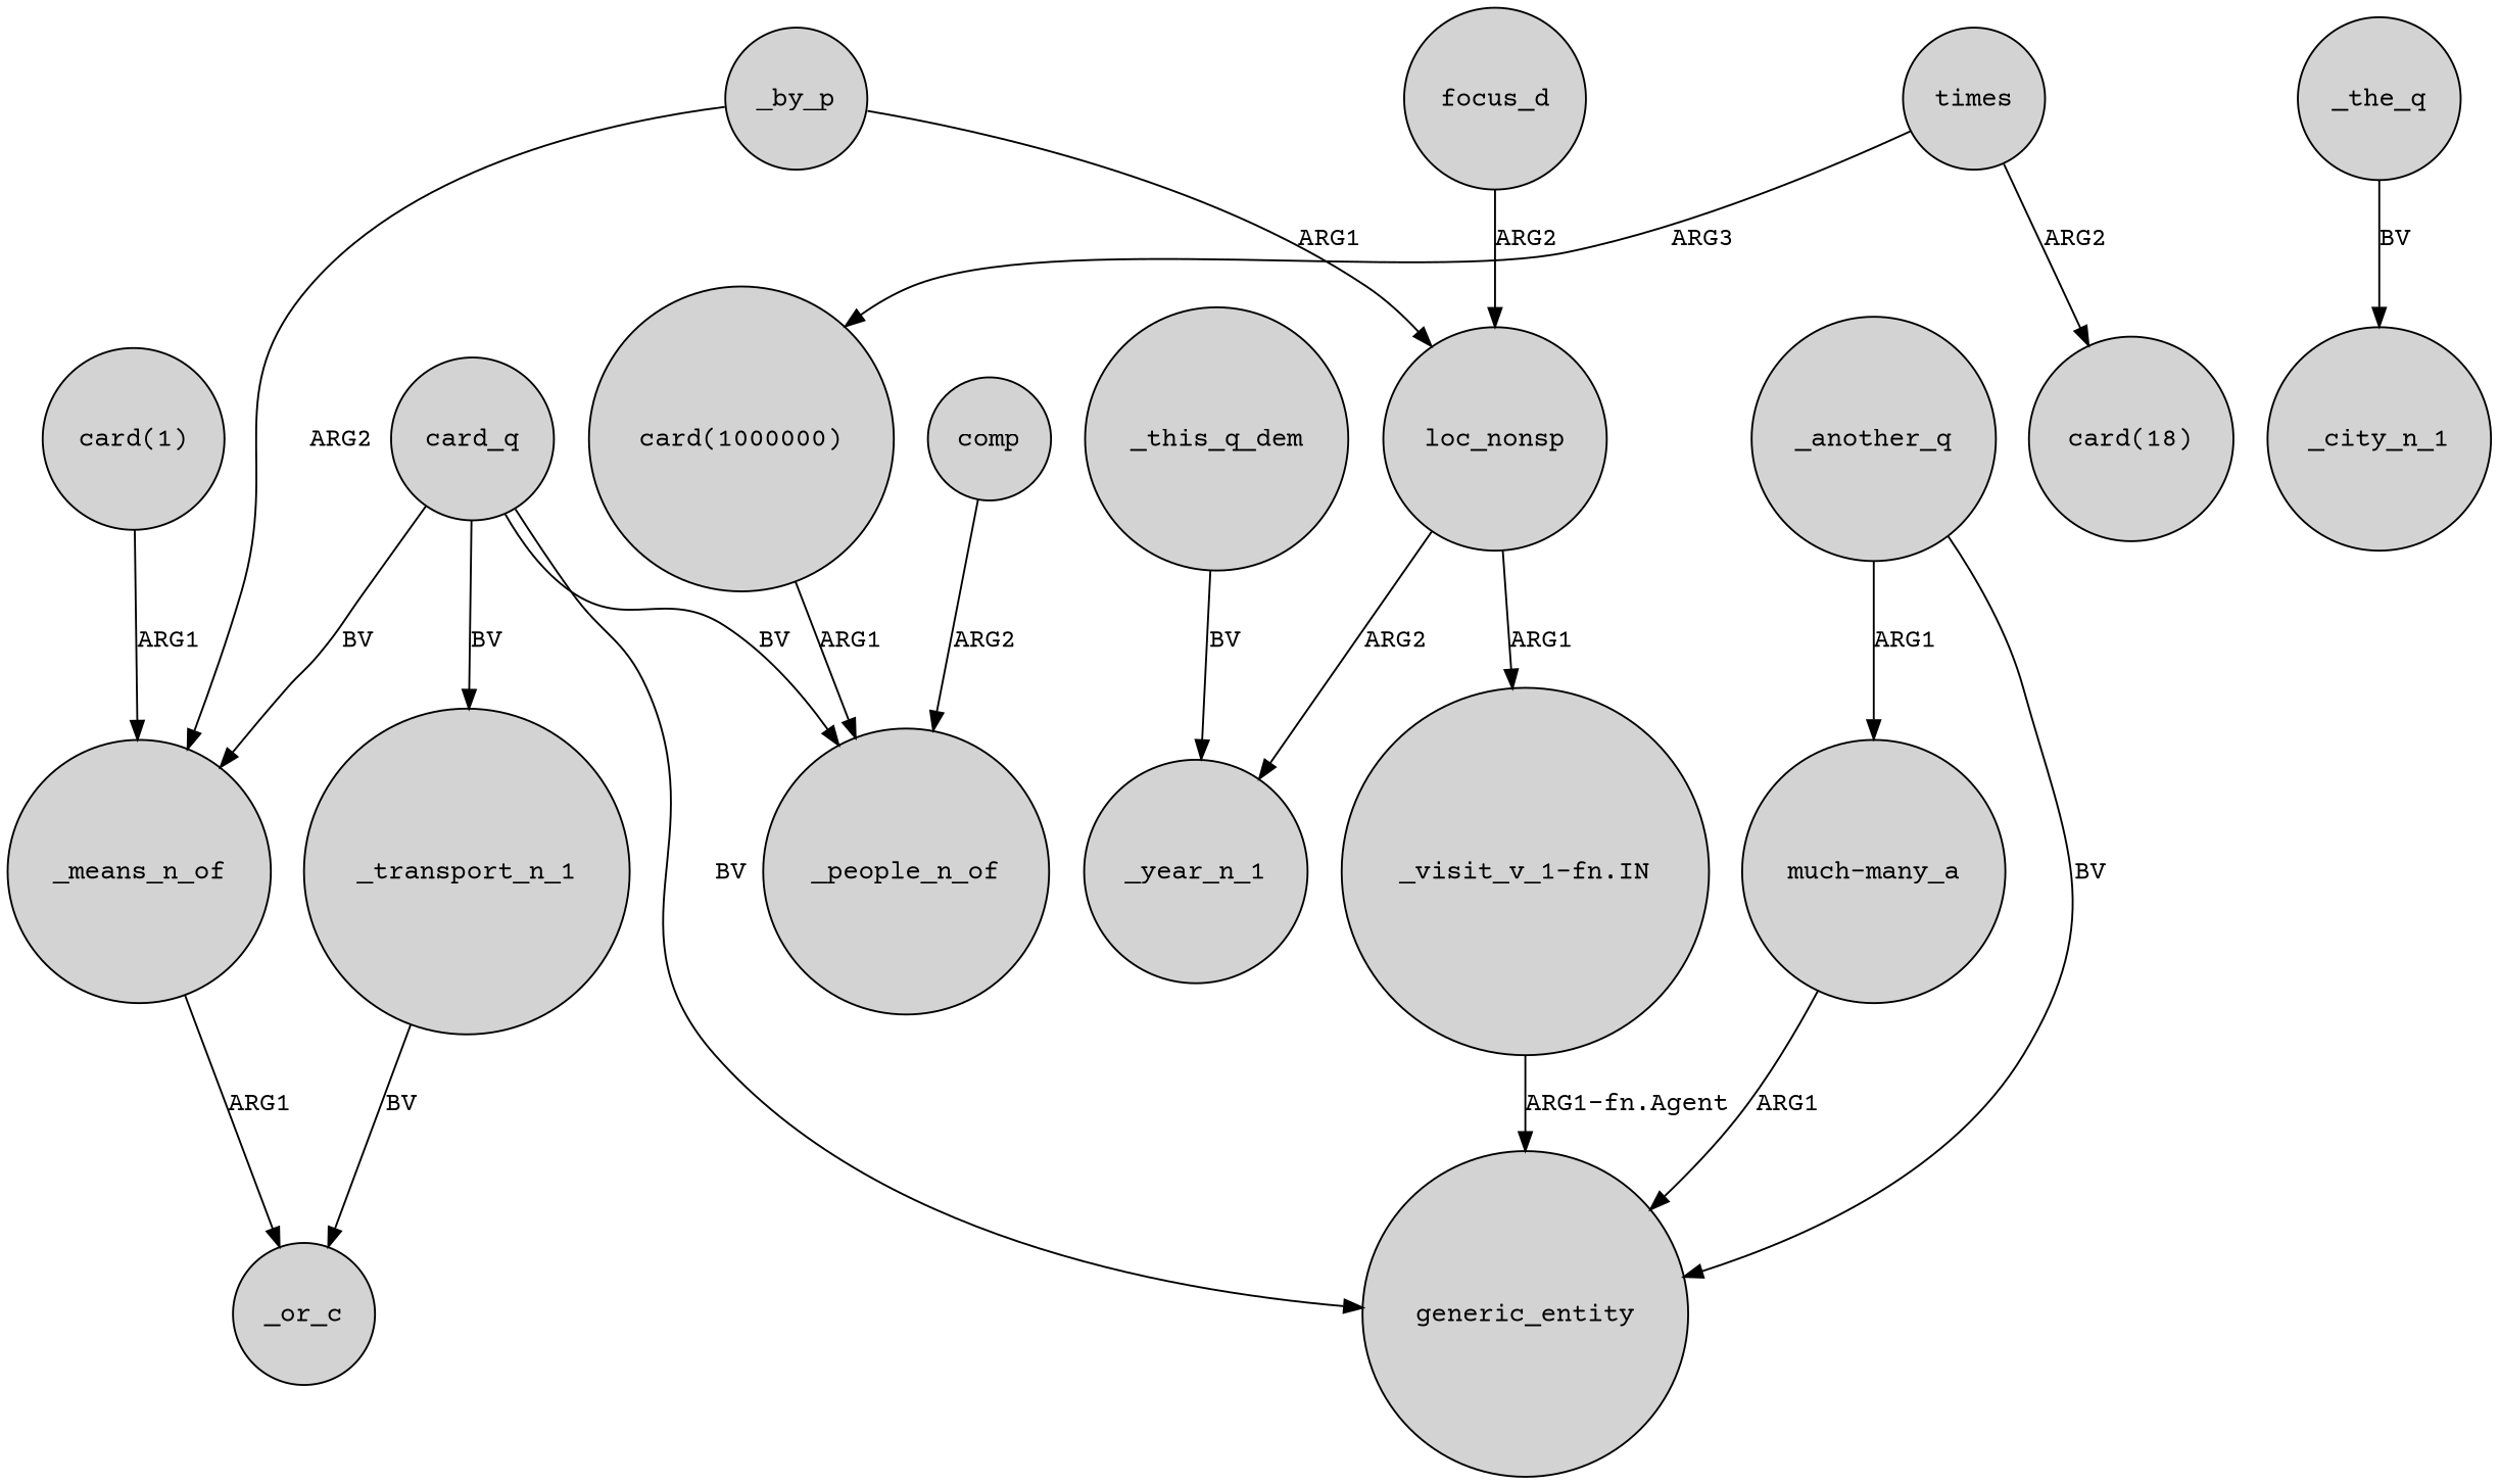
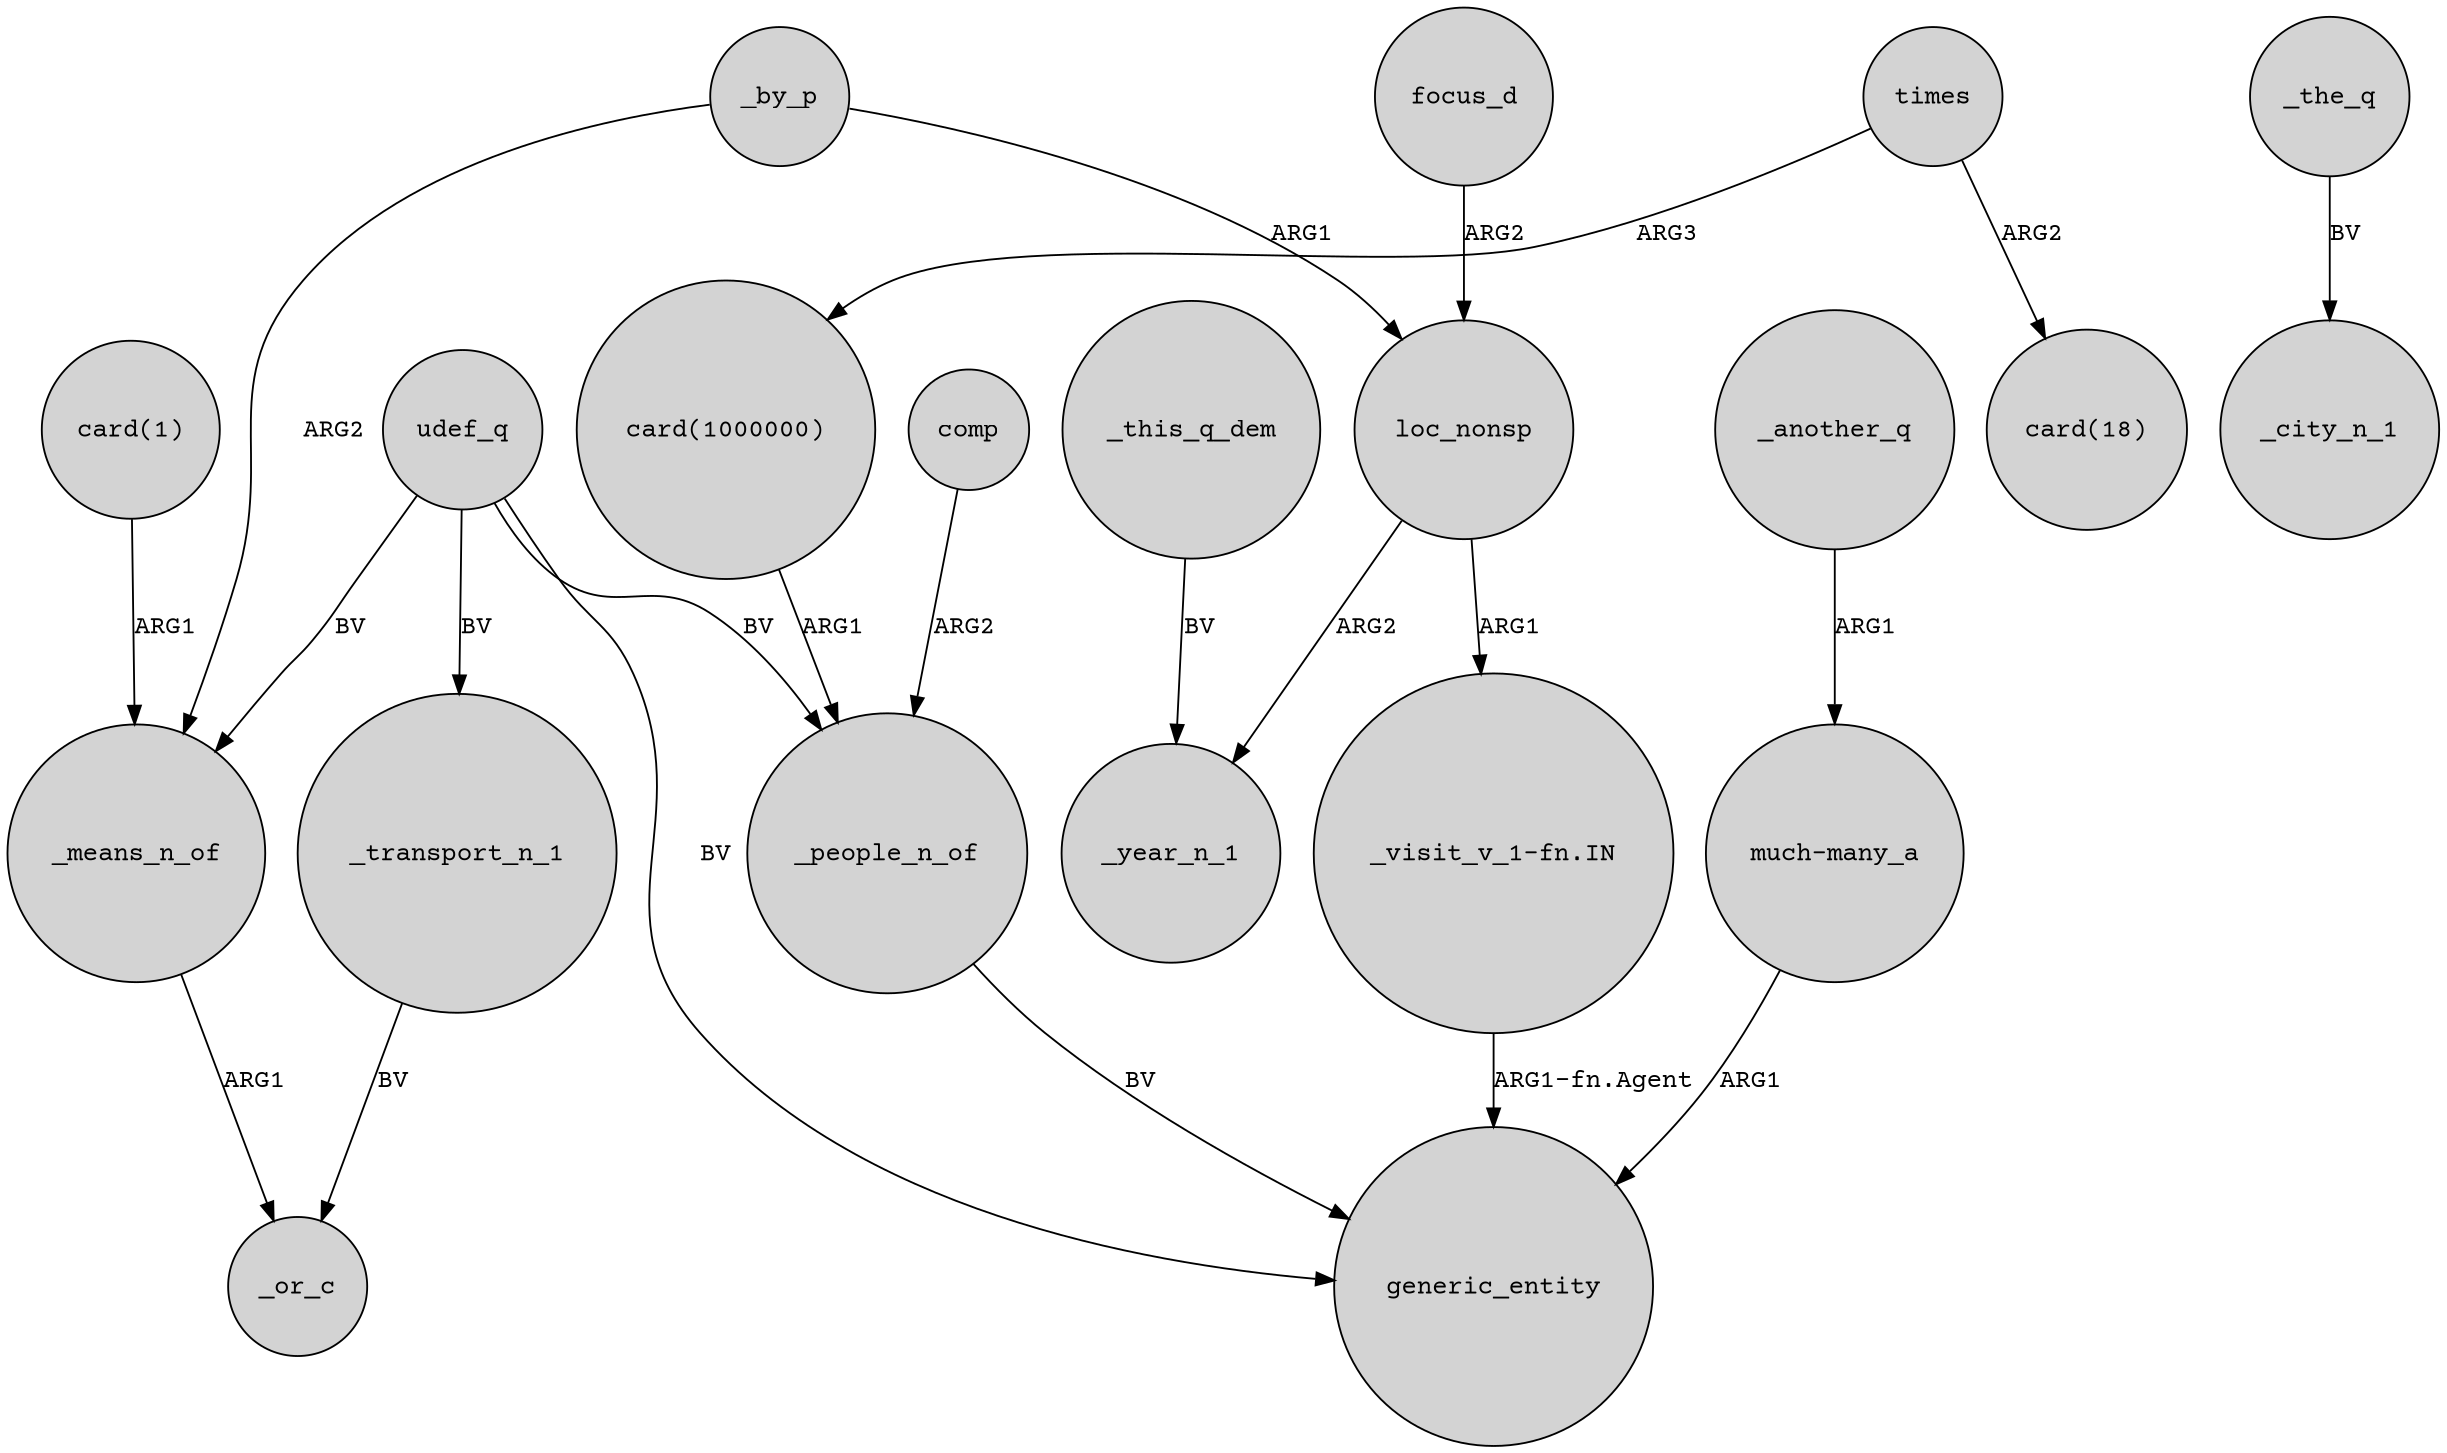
  digraph {
    fontname="Courier Prime"
    node [fontname="Courier Prime" shape=circle style=filled]
    edge [fontname="Courier Prime"]
    focus_d
    loc_nonsp
    "_visit_v_1-fn.IN"
    _year_n_1
    generic_entity
    "card(1)"
    _means_n_of
    _or_c
-   udef_q [label=card_q]
+   udef_q
    _transport_n_1
    _people_n_of
    "much-many_a"
    _by_p
    "card(1000000)"
    _another_q
    comp
    times
    "card(18)"
    _the_q
    _city_n_1
    _this_q_dem
    focus_d -> loc_nonsp [label=ARG2]
    loc_nonsp -> "_visit_v_1-fn.IN" [label=ARG1]
    loc_nonsp -> _year_n_1 [label=ARG2]
    "_visit_v_1-fn.IN" -> generic_entity [label="ARG1-fn.Agent"]
    "card(1)" -> _means_n_of [label=ARG1]
    _means_n_of -> _or_c [label=ARG1]
    udef_q -> generic_entity [label=BV]
    udef_q -> _means_n_of [label=BV]
    udef_q -> _transport_n_1 [label=BV]
    udef_q -> _people_n_of [label=BV]
    _transport_n_1 -> _or_c [label=BV]
    "much-many_a" -> generic_entity [label=ARG1]
    _by_p -> loc_nonsp [label=ARG1]
    _by_p -> _means_n_of [label=ARG2]
    "card(1000000)" -> _people_n_of [label=ARG1]
-   _another_q -> generic_entity [label=BV]
+   _people_n_of -> generic_entity [label=BV]
    _another_q -> "much-many_a" [label=ARG1]
    comp -> _people_n_of [label=ARG2]
    times -> "card(1000000)" [label=ARG3]
    times -> "card(18)" [label=ARG2]
    _the_q -> _city_n_1 [label=BV]
    _this_q_dem -> _year_n_1 [label=BV]
  }
